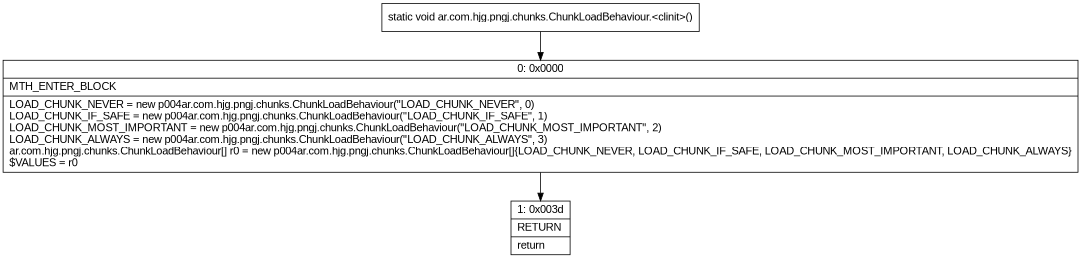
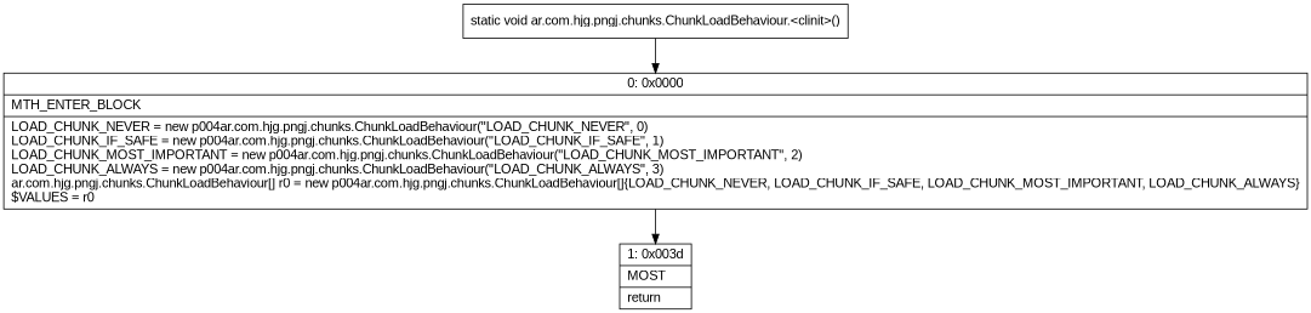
  digraph {
    fontname="Liberation Sans"
    node [shape=record fontname="Liberation Sans"]
    edge [fontname="Liberation Sans"]
    n1 [label="{0\:\ 0x0000|MTH_ENTER_BLOCK\l|LOAD_CHUNK_NEVER = new p004ar.com.hjg.pngj.chunks.ChunkLoadBehaviour(\"LOAD_CHUNK_NEVER\", 0)\lLOAD_CHUNK_IF_SAFE = new p004ar.com.hjg.pngj.chunks.ChunkLoadBehaviour(\"LOAD_CHUNK_IF_SAFE\", 1)\lLOAD_CHUNK_MOST_IMPORTANT = new p004ar.com.hjg.pngj.chunks.ChunkLoadBehaviour(\"LOAD_CHUNK_MOST_IMPORTANT\", 2)\lLOAD_CHUNK_ALWAYS = new p004ar.com.hjg.pngj.chunks.ChunkLoadBehaviour(\"LOAD_CHUNK_ALWAYS\", 3)\lar.com.hjg.pngj.chunks.ChunkLoadBehaviour[] r0 = new p004ar.com.hjg.pngj.chunks.ChunkLoadBehaviour[]\{LOAD_CHUNK_NEVER, LOAD_CHUNK_IF_SAFE, LOAD_CHUNK_MOST_IMPORTANT, LOAD_CHUNK_ALWAYS\}\l$VALUES = r0\l}"]
-   n2 [label="{1\:\ 0x003d|RETURN\l|return\l}"]
+   n2 [label="{1\:\ 0x003d|MOST\l|return\l}"]
    n3 [label="{static void ar.com.hjg.pngj.chunks.ChunkLoadBehaviour.\<clinit\>() }"]
    n1 -> n2
    n3 -> n1
  }
